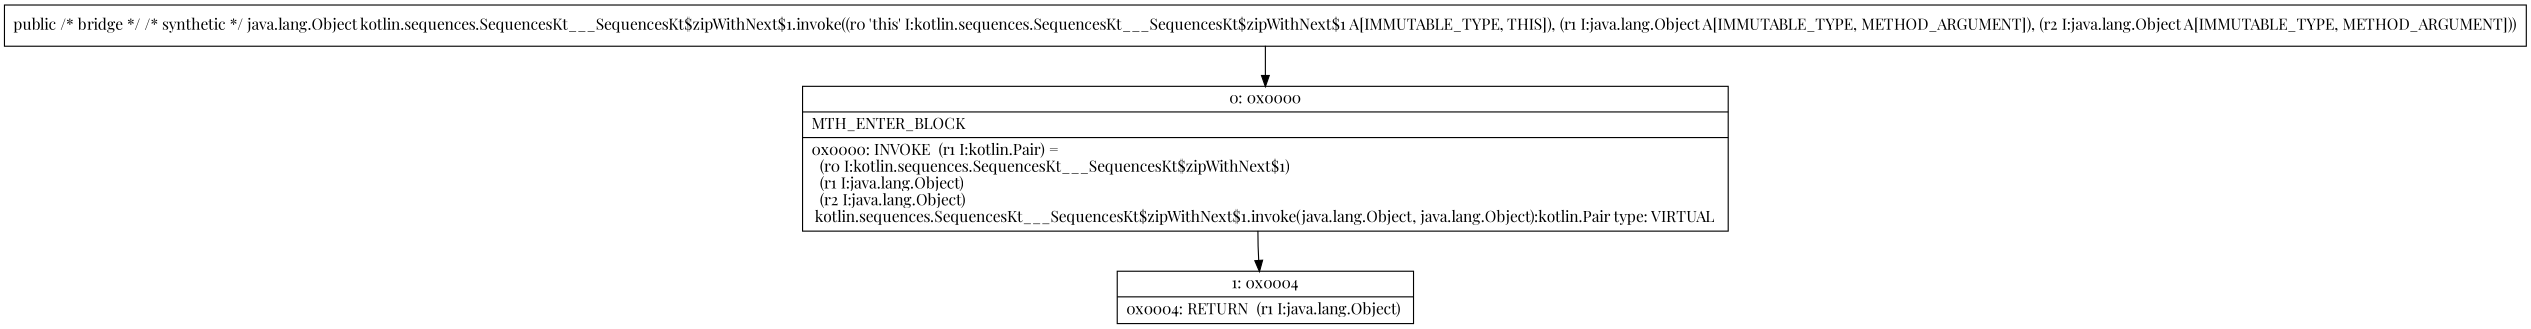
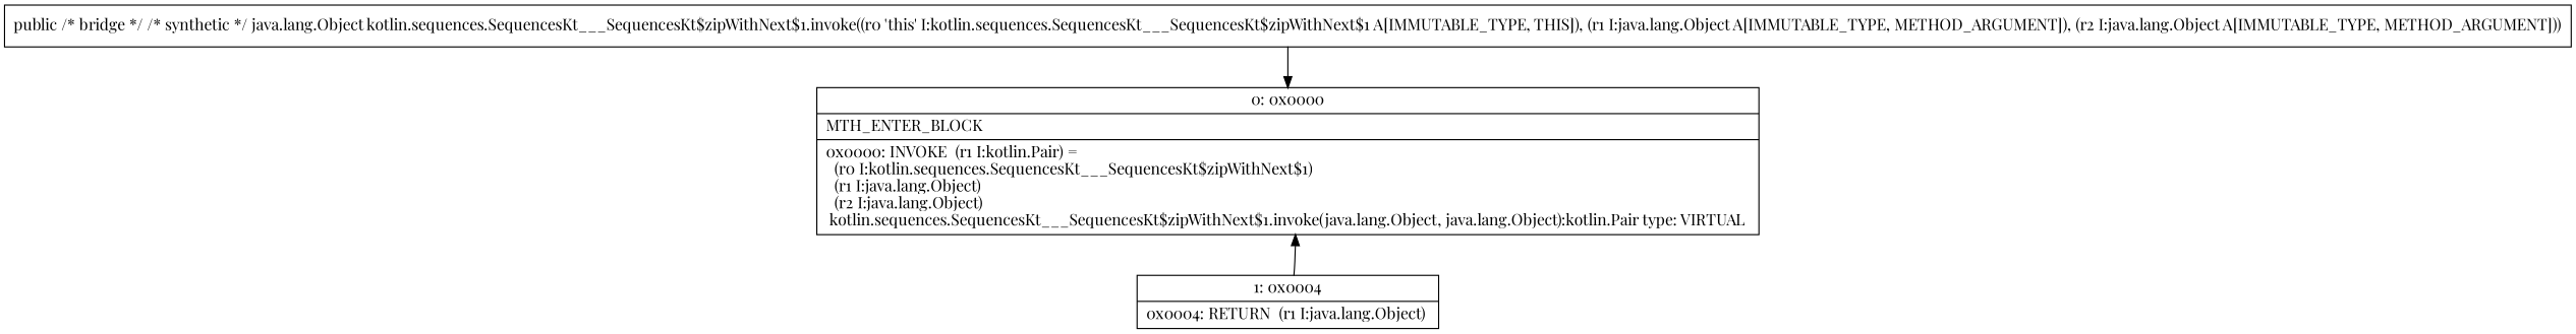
  digraph {
    fontname="Playfair Display"
    node [shape=record fontname="Playfair Display"]
    edge [fontname="Playfair Display"]
    n1 [label="{0\:\ 0x0000|MTH_ENTER_BLOCK\l|0x0000: INVOKE  (r1 I:kotlin.Pair) = \l  (r0 I:kotlin.sequences.SequencesKt___SequencesKt$zipWithNext$1)\l  (r1 I:java.lang.Object)\l  (r2 I:java.lang.Object)\l kotlin.sequences.SequencesKt___SequencesKt$zipWithNext$1.invoke(java.lang.Object, java.lang.Object):kotlin.Pair type: VIRTUAL \l}"]
    n2 [label="{1\:\ 0x0004|0x0004: RETURN  (r1 I:java.lang.Object) \l}"]
    n3 [label="{public \/* bridge *\/ \/* synthetic *\/ java.lang.Object kotlin.sequences.SequencesKt___SequencesKt$zipWithNext$1.invoke((r0 'this' I:kotlin.sequences.SequencesKt___SequencesKt$zipWithNext$1 A[IMMUTABLE_TYPE, THIS]), (r1 I:java.lang.Object A[IMMUTABLE_TYPE, METHOD_ARGUMENT]), (r2 I:java.lang.Object A[IMMUTABLE_TYPE, METHOD_ARGUMENT])) }"]
-   n1 -> n2
+   n2 -> n1
    n3 -> n1
  }
